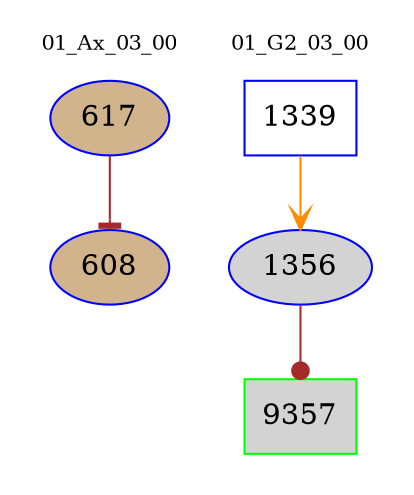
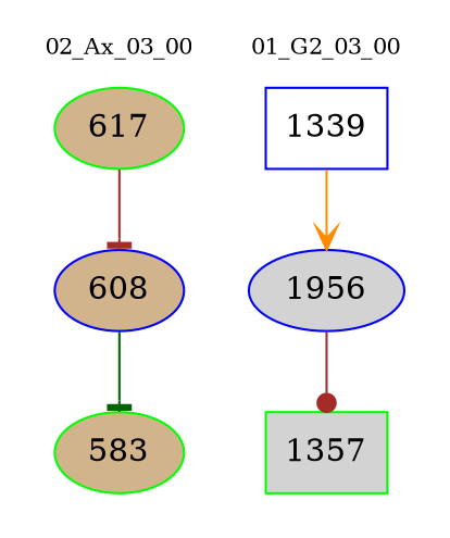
  digraph {
    node [color=green fillcolor=tan shape=ellipse style=filled]
    edge [arrowhead=tee color=brown]
-   n1 [color=blue label=617]
+   n1 [label=617]
    n2 [color=blue label=608]
+   n3 [label=583]
    n4 [color=blue fillcolor=white label=1339 shape=box]
-   n5 [color=blue fillcolor=lightgrey label=1356]
-   n6 [fillcolor=lightgrey label=9357 shape=box]
+   n5 [color=blue fillcolor=lightgrey label=1956]
+   n6 [fillcolor=lightgrey label=1357 shape=box]
    subgraph cluster_1 {
      color=white
      fontsize=10
-     label="01_Ax_03_00"
+     label="02_Ax_03_00"
      n1
      n2
+     n3
    }
    subgraph cluster_2 {
      color=white
      fontsize=10
      label="01_G2_03_00"
      n4
      n5
      n6
    }
    n1 -> n2
+   n2 -> n3 [color=darkgreen]
    n4 -> n5 [arrowhead=vee color=darkorange]
    n5 -> n6 [arrowhead=dot]
  }
